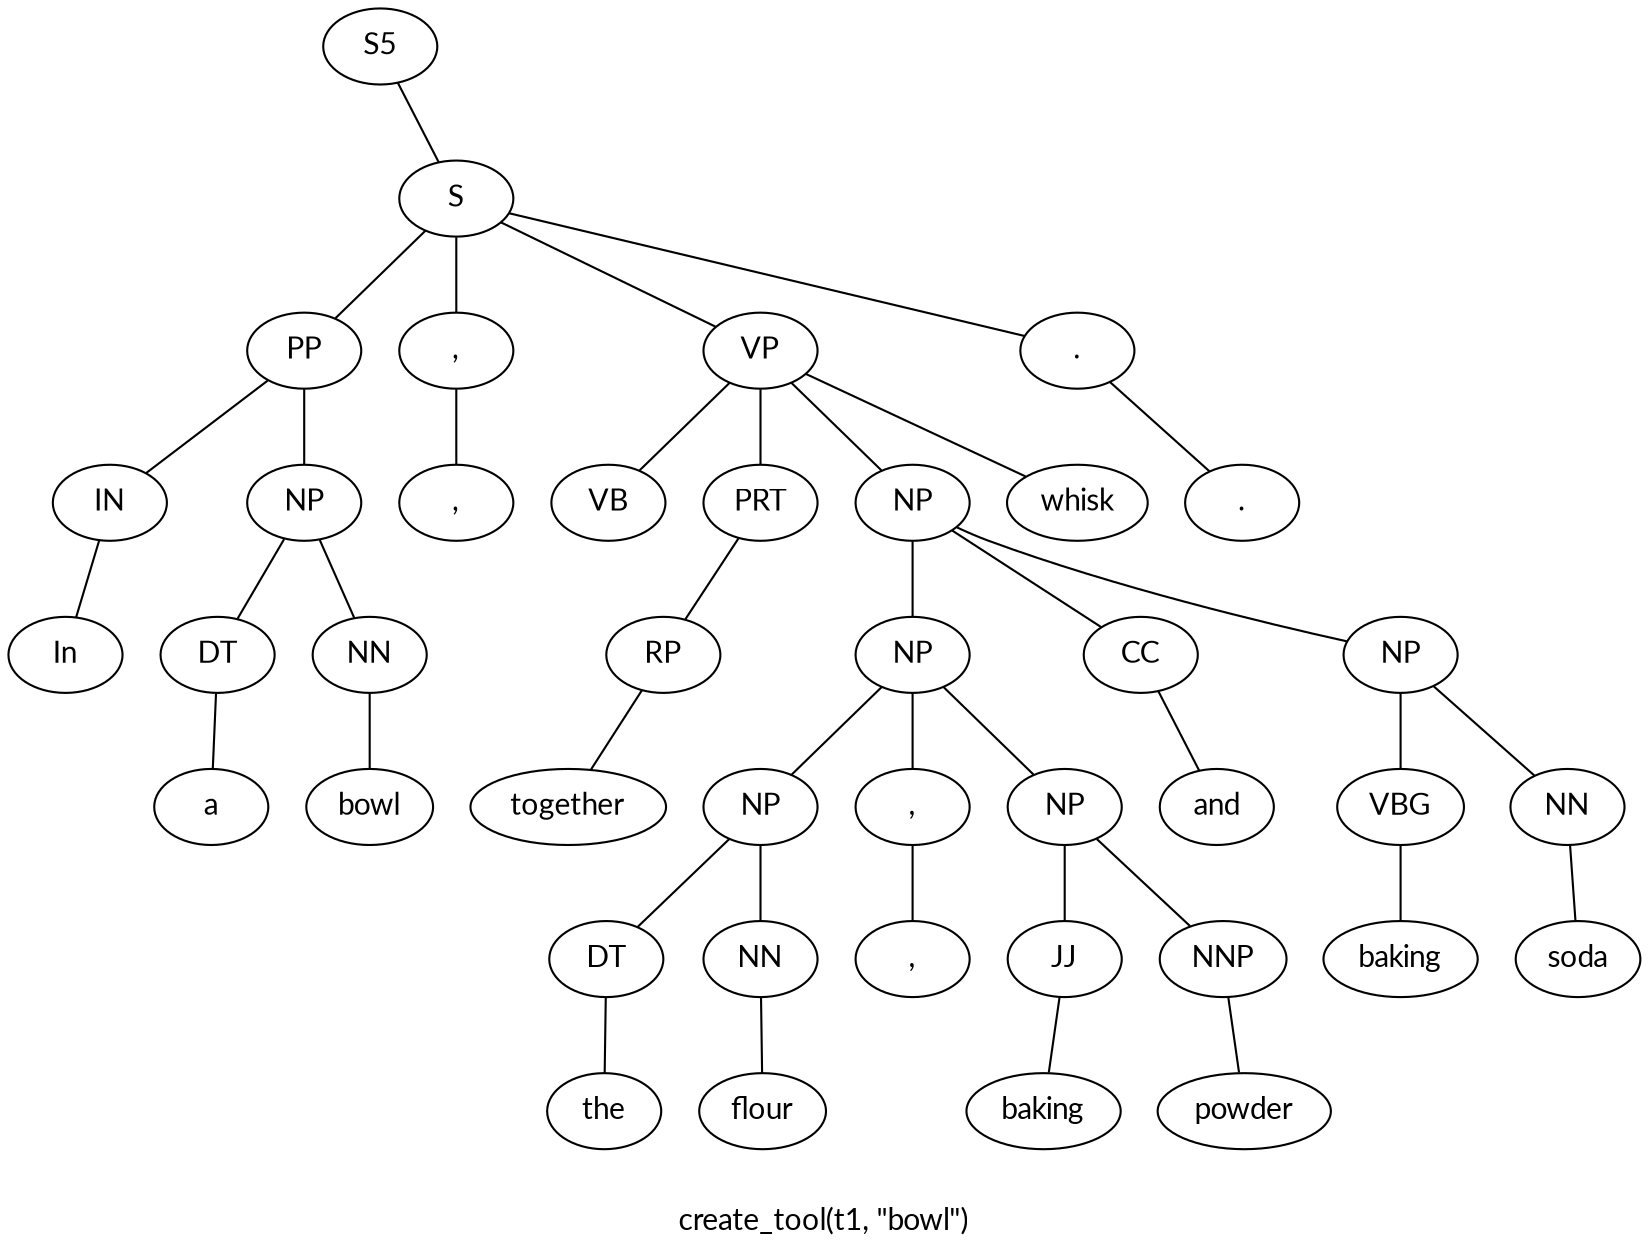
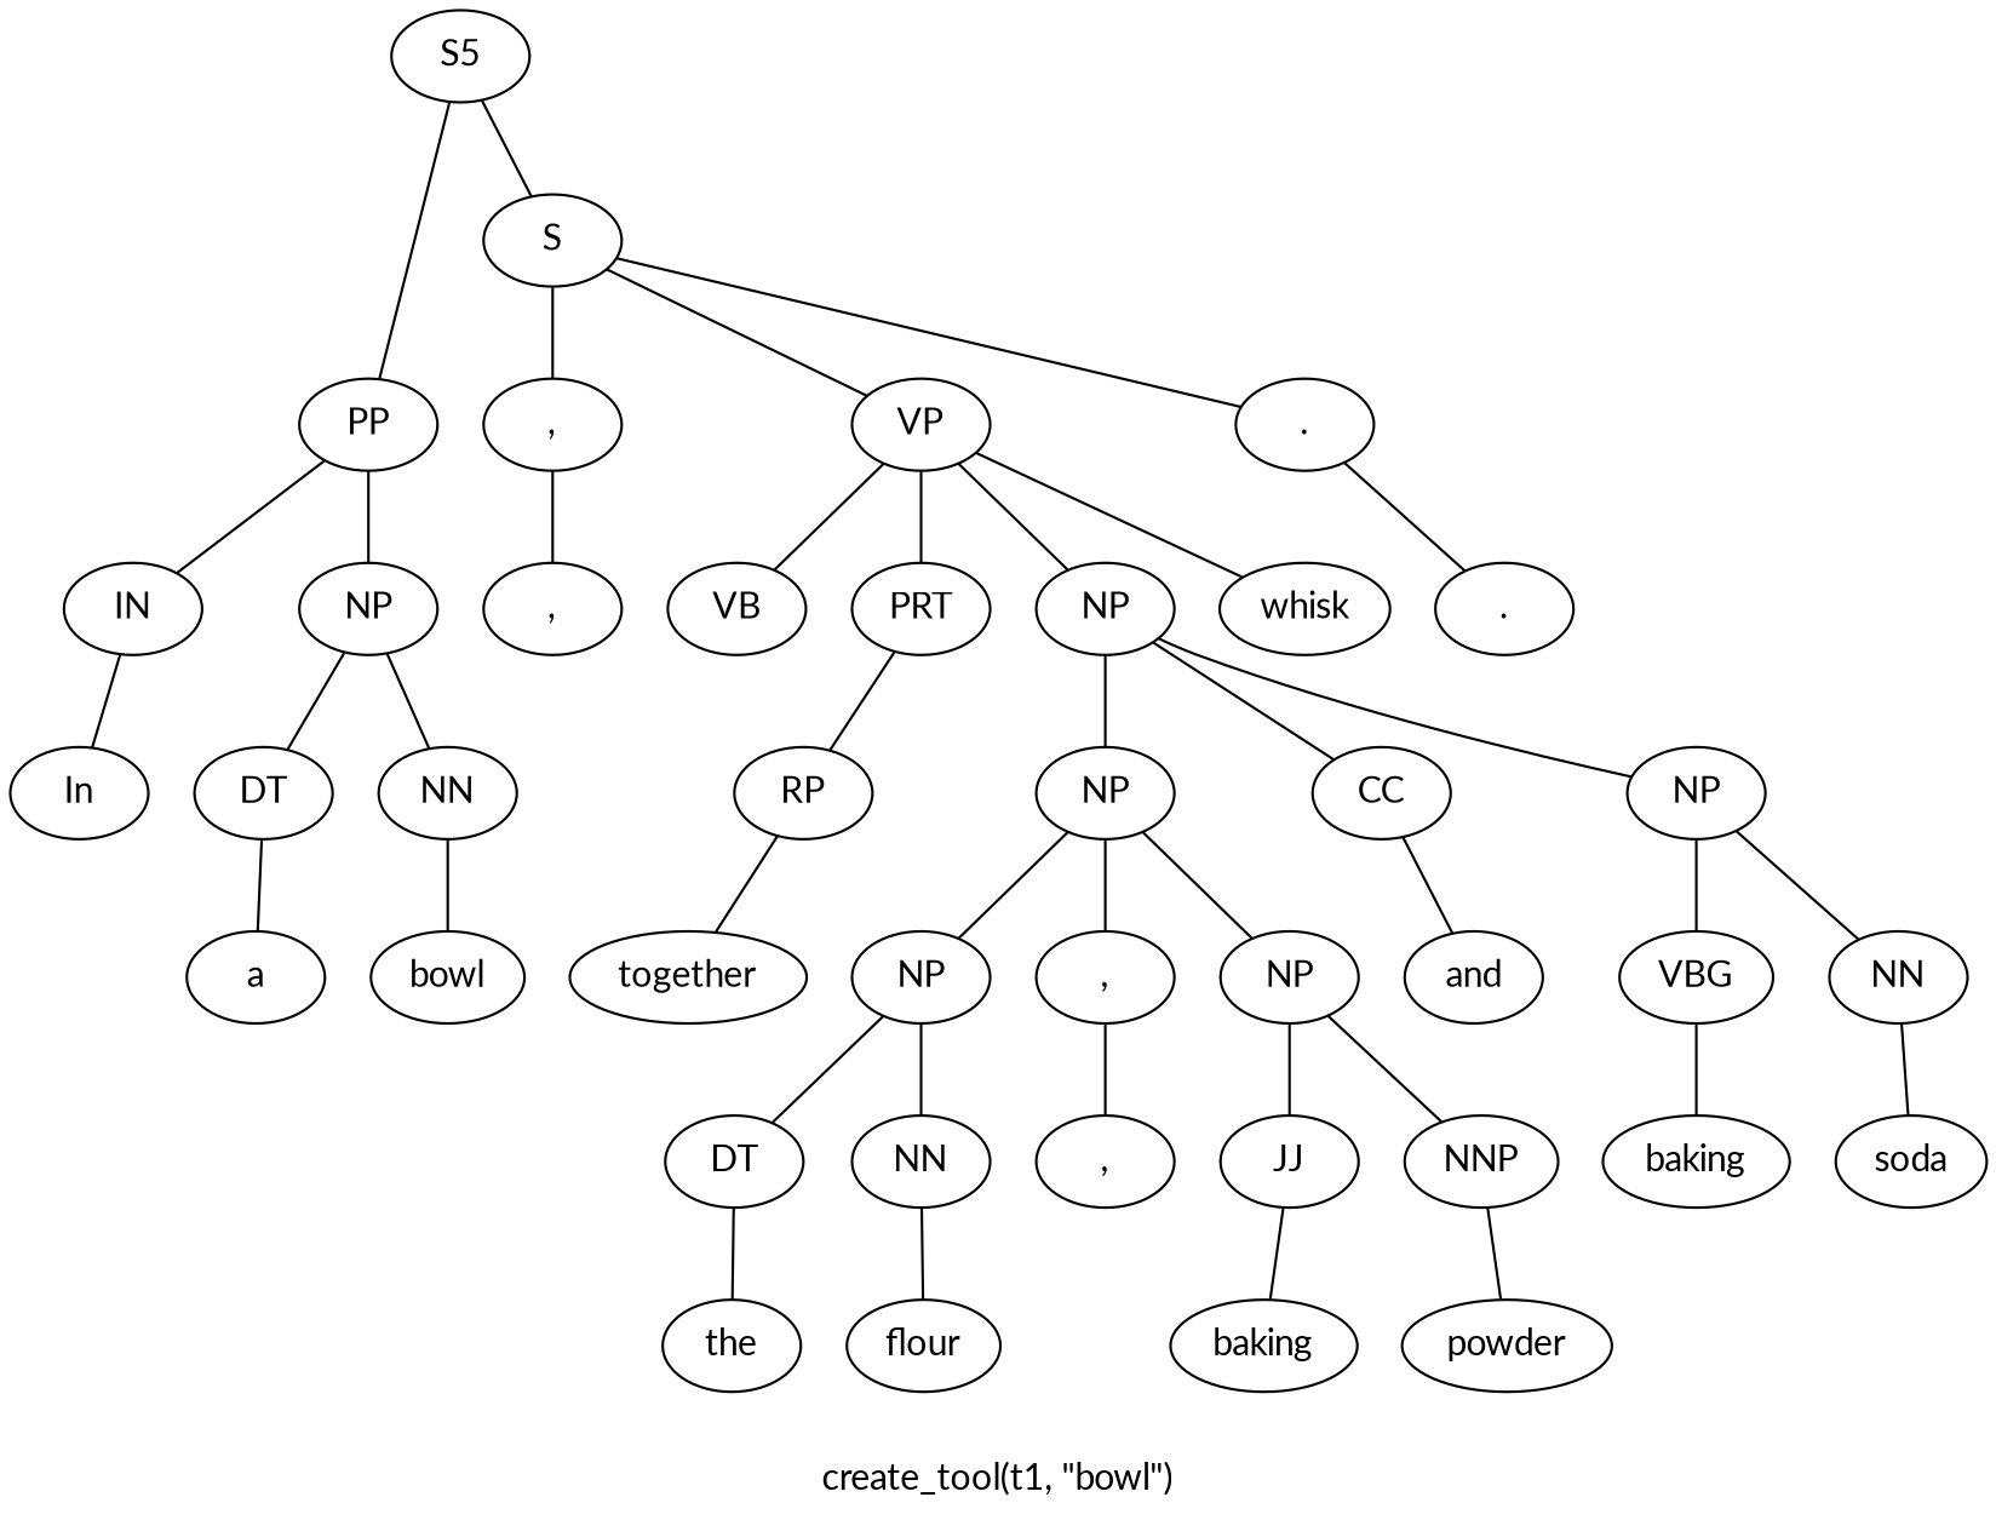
  graph {
    fontname=Lato
    label="create_tool(t1, \"bowl\")"
    node [fontname=Lato]
    edge [fontname=Lato]
    n1 [label=S5]
    n2 [label=S]
    n3 [label=PP]
    n4 [label=","]
    n5 [label=VP]
    n6 [label="."]
    n7 [label=IN]
    n8 [label=NP]
    n9 [label=","]
    n10 [label=VB]
    n11 [label=PRT]
    n12 [label=NP]
    n13 [label=whisk]
    n14 [label="."]
    n15 [label=In]
    n16 [label=DT]
    n17 [label=NN]
    n18 [label=a]
    n19 [label=bowl]
    n20 [label=RP]
    n21 [label=NP]
    n22 [label=CC]
    n23 [label=NP]
    n24 [label=together]
    n25 [label=NP]
    n26 [label=","]
    n27 [label=NP]
    n28 [label=and]
    n29 [label=VBG]
    n30 [label=NN]
    n31 [label=DT]
    n32 [label=NN]
    n33 [label=","]
    n34 [label=JJ]
    n35 [label=NNP]
    n36 [label=the]
    n37 [label=flour]
    n38 [label=baking]
    n39 [label=powder]
    n40 [label=baking]
    n41 [label=soda]
    n1 -- n2
-   n2 -- n3
+   n1 -- n3
    n2 -- n4
    n2 -- n5
    n2 -- n6
    n3 -- n7
    n3 -- n8
    n4 -- n9
    n5 -- n10
    n5 -- n11
    n5 -- n12
    n5 -- n13
    n6 -- n14
    n7 -- n15
    n8 -- n16
    n8 -- n17
    n11 -- n20
    n12 -- n21
    n12 -- n22
    n12 -- n23
    n16 -- n18
    n17 -- n19
    n20 -- n24
    n21 -- n25
    n21 -- n26
    n21 -- n27
    n22 -- n28
    n23 -- n29
    n23 -- n30
    n25 -- n31
    n25 -- n32
    n26 -- n33
    n27 -- n34
    n27 -- n35
    n29 -- n40
    n30 -- n41
    n31 -- n36
    n32 -- n37
    n34 -- n38
    n35 -- n39
  }
